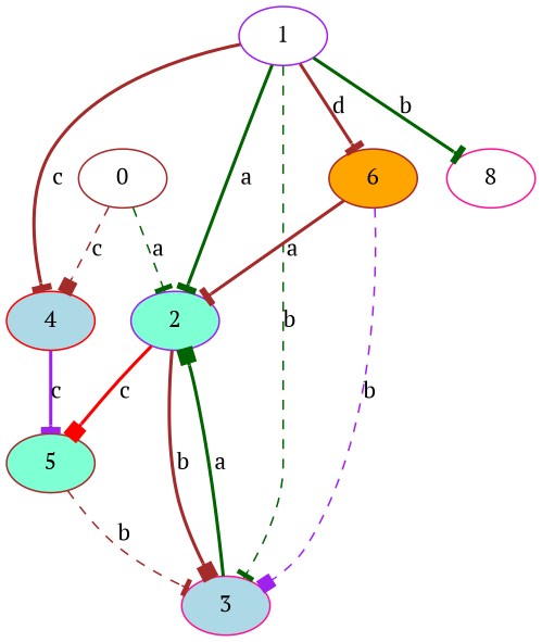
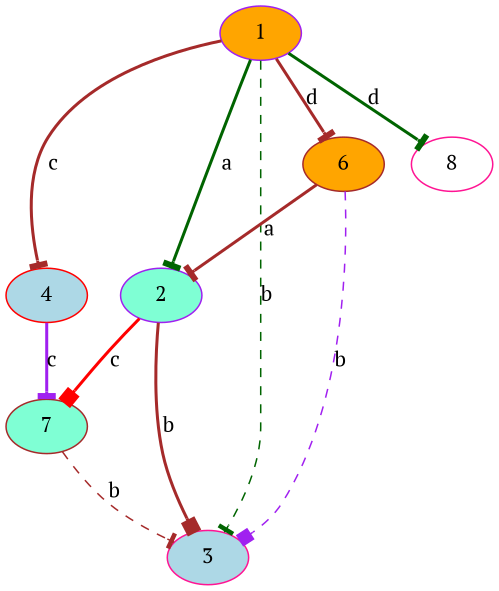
  strict digraph {
    fontname="PT Serif"
    node [color=brown fillcolor=aquamarine fontname="PT Serif" style=filled]
    edge [arrowhead=tee color=brown fontname="PT Serif" style=bold]
    2 [color=purple]
-   0 [fillcolor=white]
    4 [color=red fillcolor=lightblue]
    3 [color=deeppink fillcolor=lightblue]
-   5
-   1 [color=purple fillcolor=white]
+   5 [label=7]
+   1 [color=purple fillcolor=orange]
    6 [fillcolor=orange]
    n8 [color=deeppink fillcolor=white label=8]
    2 -> 3 [arrowhead=box label=b]
    2 -> 5 [arrowhead=box color=red label=c]
-   0 -> 2 [color=darkgreen label=a style=dashed]
-   0 -> 4 [arrowhead=box label=c style=dashed]
    4 -> 5 [color=purple label=c]
-   3 -> 2 [arrowhead=box color=darkgreen label=a]
    5 -> 3 [label=b style=dashed]
    1 -> 2 [color=darkgreen label=a]
    1 -> 4 [label=c]
    1 -> 3 [color=darkgreen label=b style=dashed]
    1 -> 6 [label=d]
-   1 -> n8 [color=darkgreen label=b]
+   1 -> n8 [color=darkgreen label=d]
    6 -> 2 [label=a]
    6 -> 3 [arrowhead=box color=purple label=b style=dashed]
  }
